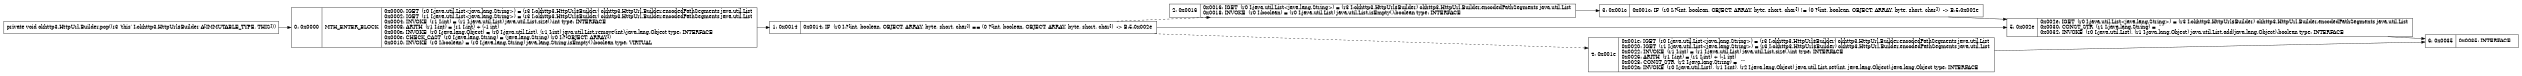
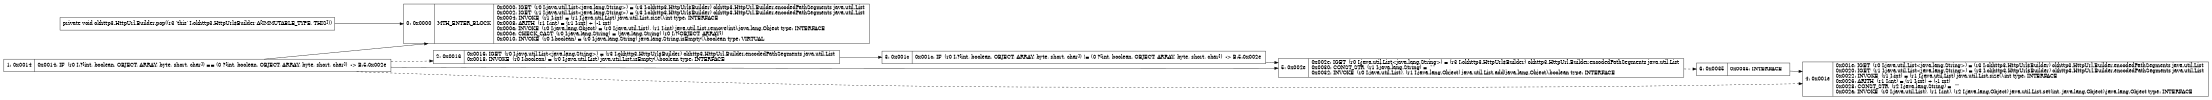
  digraph {
    rankdir=LR
    node [shape=record]
    n1 [label="{0\:\ 0x0000|MTH_ENTER_BLOCK\l|0x0000: IGET  (r0 I:java.util.List\<java.lang.String\>) = (r3 I:okhttp3.HttpUrl$Builder) okhttp3.HttpUrl.Builder.encodedPathSegments java.util.List \l0x0002: IGET  (r1 I:java.util.List\<java.lang.String\>) = (r3 I:okhttp3.HttpUrl$Builder) okhttp3.HttpUrl.Builder.encodedPathSegments java.util.List \l0x0004: INVOKE  (r1 I:int) = (r1 I:java.util.List) java.util.List.size():int type: INTERFACE \l0x0008: ARITH  (r1 I:int) = (r1 I:int) + (\-1 int) \l0x000a: INVOKE  (r0 I:java.lang.Object) = (r0 I:java.util.List), (r1 I:int) java.util.List.remove(int):java.lang.Object type: INTERFACE \l0x000e: CHECK_CAST  (r0 I:java.lang.String) = (java.lang.String) (r0 I:?[OBJECT, ARRAY]) \l0x0010: INVOKE  (r0 I:boolean) = (r0 I:java.lang.String) java.lang.String.isEmpty():boolean type: VIRTUAL \l}"]
    n2 [label="{1\:\ 0x0014|0x0014: IF  (r0 I:?[int, boolean, OBJECT, ARRAY, byte, short, char]) == (0 ?[int, boolean, OBJECT, ARRAY, byte, short, char])  \-\> B:5:0x002e \l}"]
    n3 [label="{2\:\ 0x0016|0x0016: IGET  (r0 I:java.util.List\<java.lang.String\>) = (r3 I:okhttp3.HttpUrl$Builder) okhttp3.HttpUrl.Builder.encodedPathSegments java.util.List \l0x0018: INVOKE  (r0 I:boolean) = (r0 I:java.util.List) java.util.List.isEmpty():boolean type: INTERFACE \l}"]
    n4 [label="{5\:\ 0x002e|0x002e: IGET  (r0 I:java.util.List\<java.lang.String\>) = (r3 I:okhttp3.HttpUrl$Builder) okhttp3.HttpUrl.Builder.encodedPathSegments java.util.List \l0x0030: CONST_STR  (r1 I:java.lang.String) =  \"\" \l0x0032: INVOKE  (r0 I:java.util.List), (r1 I:java.lang.Object) java.util.List.add(java.lang.Object):boolean type: INTERFACE \l}"]
    n5 [label="{4\:\ 0x001e|0x001e: IGET  (r0 I:java.util.List\<java.lang.String\>) = (r3 I:okhttp3.HttpUrl$Builder) okhttp3.HttpUrl.Builder.encodedPathSegments java.util.List \l0x0020: IGET  (r1 I:java.util.List\<java.lang.String\>) = (r3 I:okhttp3.HttpUrl$Builder) okhttp3.HttpUrl.Builder.encodedPathSegments java.util.List \l0x0022: INVOKE  (r1 I:int) = (r1 I:java.util.List) java.util.List.size():int type: INTERFACE \l0x0026: ARITH  (r1 I:int) = (r1 I:int) + (\-1 int) \l0x0028: CONST_STR  (r2 I:java.lang.String) =  \"\" \l0x002a: INVOKE  (r0 I:java.util.List), (r1 I:int), (r2 I:java.lang.Object) java.util.List.set(int, java.lang.Object):java.lang.Object type: INTERFACE \l}"]
    n6 [label="{3\:\ 0x001c|0x001c: IF  (r0 I:?[int, boolean, OBJECT, ARRAY, byte, short, char]) != (0 ?[int, boolean, OBJECT, ARRAY, byte, short, char])  \-\> B:5:0x002e \l}"]
    n7 [label="{6\:\ 0x0035|0x0035: INTERFACE   \l}"]
    n8 [label="{private void okhttp3.HttpUrl.Builder.pop((r3 'this' I:okhttp3.HttpUrl$Builder A[IMMUTABLE_TYPE, THIS])) }"]
-   n1 -> n2
+   n2 -> n1
    n2 -> n3 [style=dashed]
    n2 -> n4
    n2 -> n5 [style=dashed]
    n3 -> n6
-   n4 -> n7
-   n5 -> n7
+   n4 -> n7 [style=dashed]
+   n7 -> n5
    n6 -> n4
    n8 -> n1
  }
